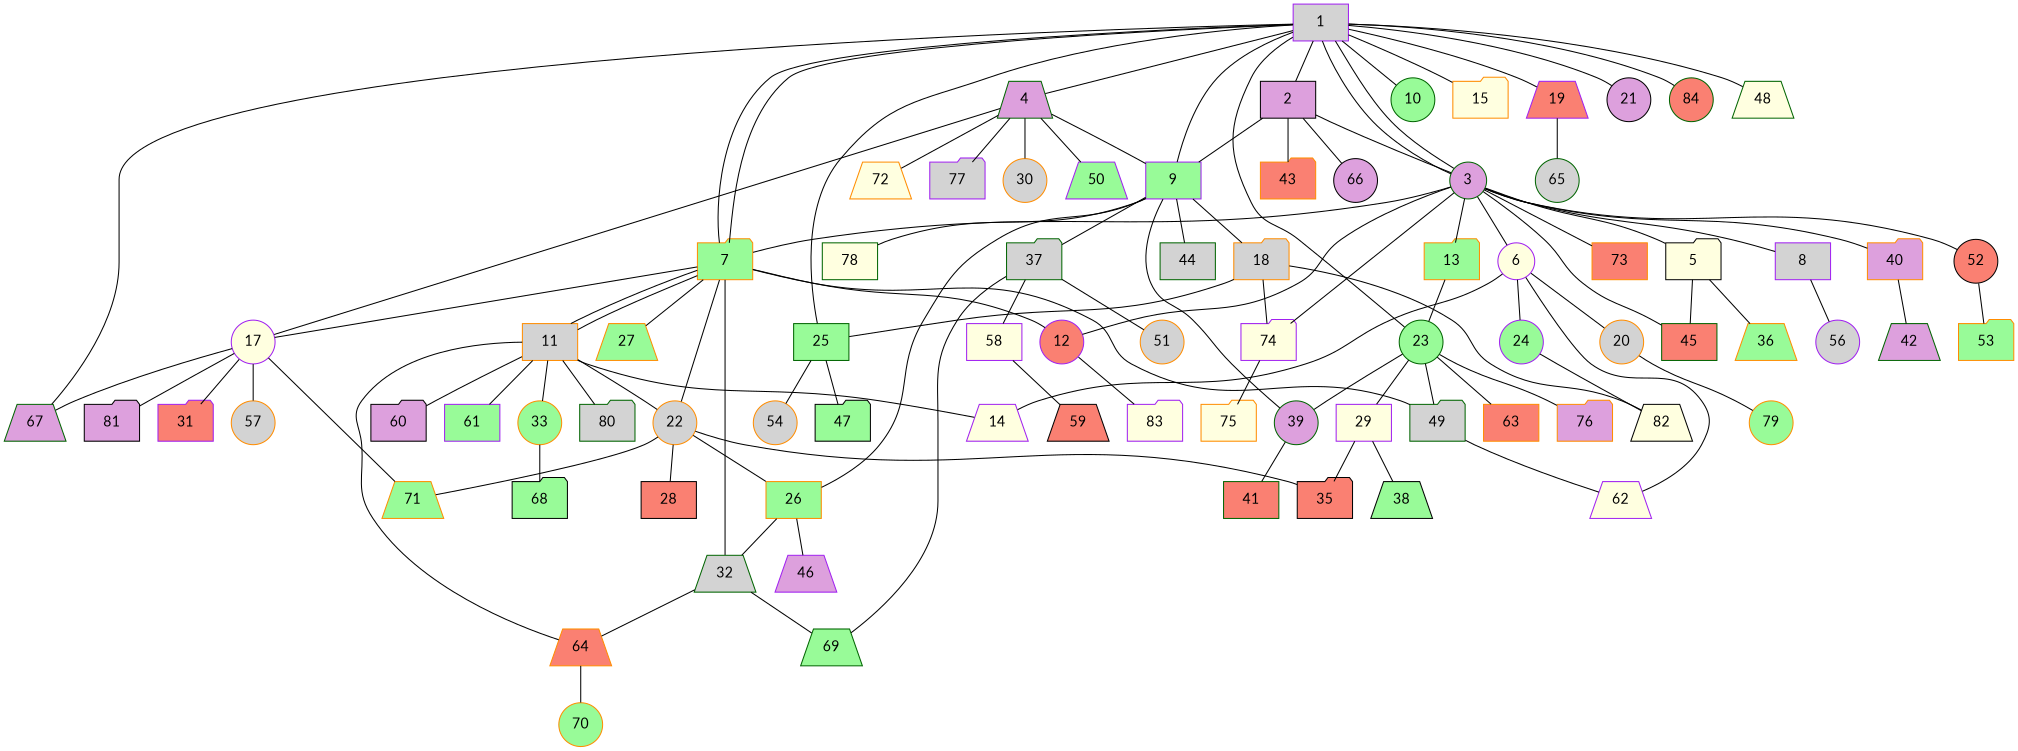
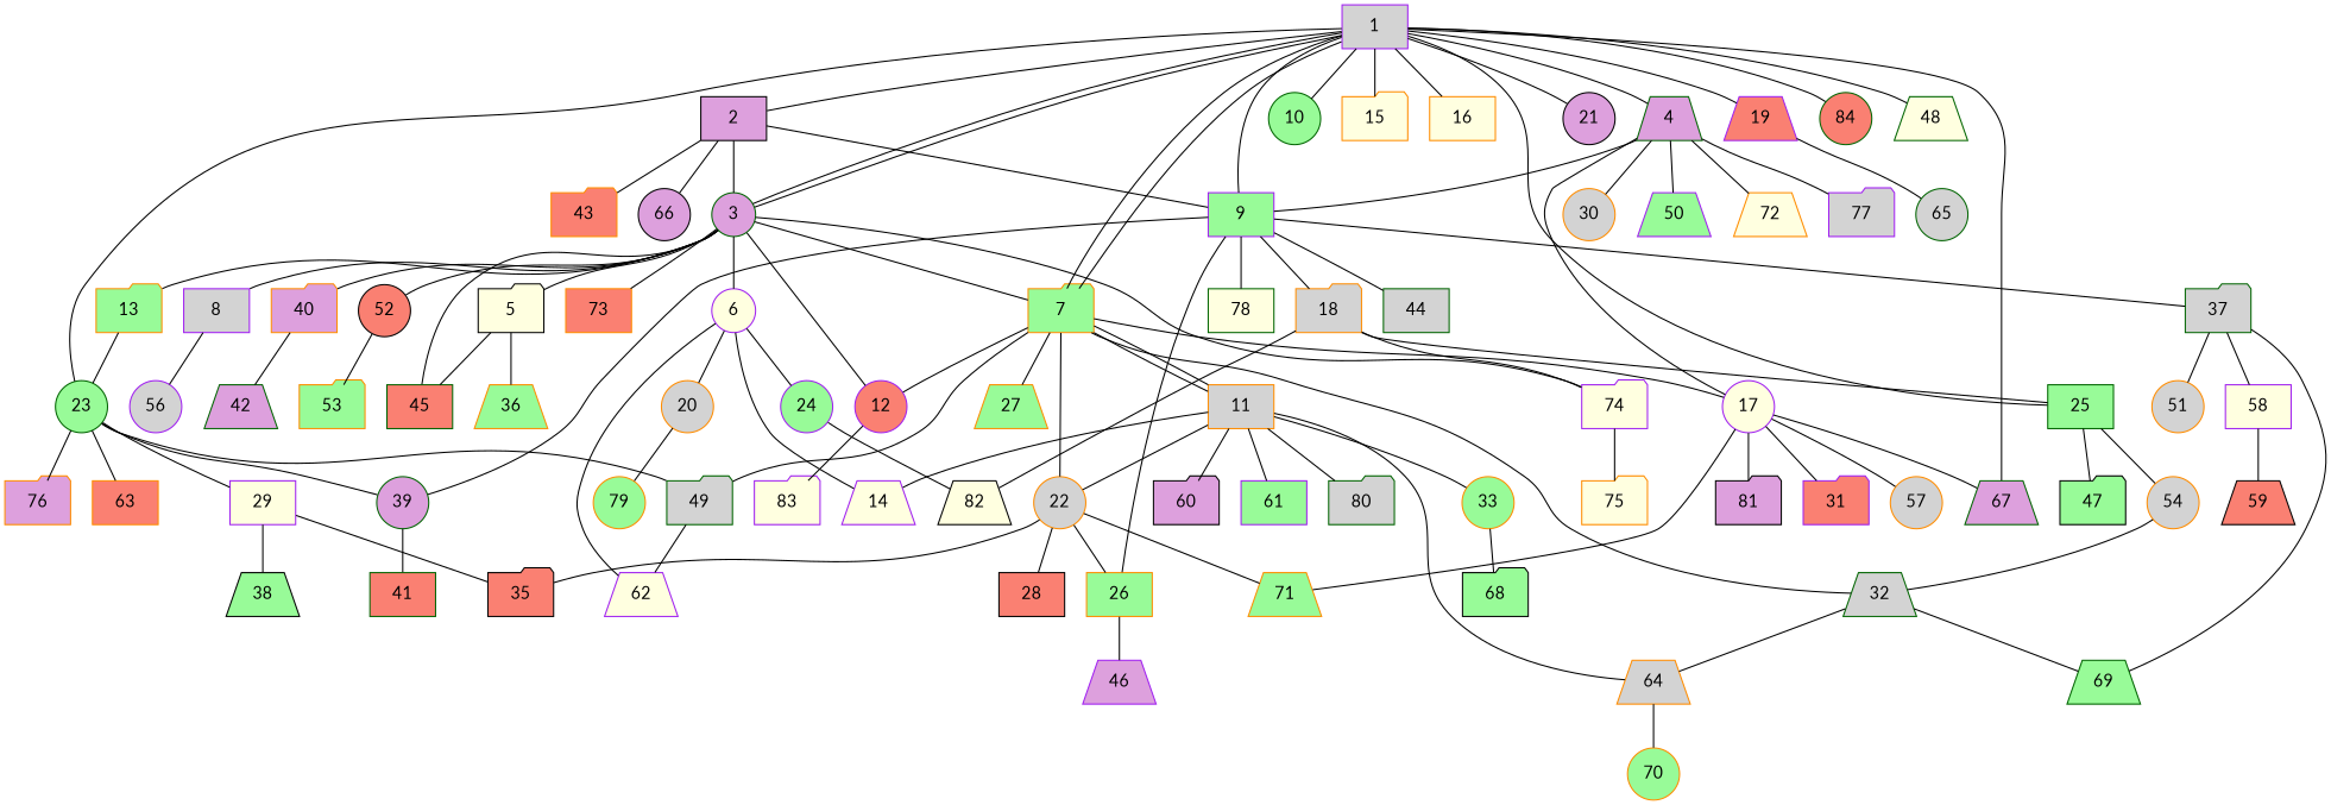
  graph {
    fontname=Lato
    node [color=darkorange fillcolor=palegreen fontname=Lato shape=circle style=filled]
    edge [fontname=Lato]
    1 [color=purple fillcolor=lightgrey shape=box]
    2 [color=black fillcolor=plum shape=box]
    3 [color=darkgreen fillcolor=plum]
    4 [color=darkgreen fillcolor=plum shape=trapezium]
    7 [shape=folder]
    9 [color=purple shape=box]
    10 [color=darkgreen]
    15 [fillcolor=lightyellow shape=folder]
+   16 [fillcolor=lightyellow shape=box]
    19 [color=purple fillcolor=salmon shape=trapezium]
    21 [color=black fillcolor=plum]
    23 [color=darkgreen]
    25 [color=darkgreen shape=box]
    n14 [color=darkgreen fillcolor=salmon label=84]
    48 [color=darkgreen fillcolor=lightyellow shape=trapezium]
    67 [color=darkgreen fillcolor=plum shape=trapezium]
    43 [fillcolor=salmon shape=folder]
    66 [color=black fillcolor=plum]
    5 [color=black fillcolor=lightyellow shape=folder]
    6 [color=purple fillcolor=lightyellow]
    8 [color=purple fillcolor=lightgrey shape=box]
    12 [color=purple fillcolor=salmon]
    13 [shape=folder]
    40 [fillcolor=plum shape=folder]
    45 [color=darkgreen fillcolor=salmon shape=box]
    52 [color=black fillcolor=salmon]
    73 [fillcolor=salmon shape=box]
    74 [color=purple fillcolor=lightyellow shape=folder]
    17 [color=purple fillcolor=lightyellow]
    30 [fillcolor=lightgrey]
    50 [color=purple shape=trapezium]
    72 [fillcolor=lightyellow shape=trapezium]
    77 [color=purple fillcolor=lightgrey shape=folder]
    11 [fillcolor=lightgrey shape=box]
    22 [fillcolor=lightgrey]
    27 [shape=trapezium]
    32 [color=darkgreen fillcolor=lightgrey shape=trapezium]
    49 [color=darkgreen fillcolor=lightgrey shape=folder]
    18 [fillcolor=lightgrey shape=folder]
    26 [shape=box]
    37 [color=darkgreen fillcolor=lightgrey shape=folder]
    39 [color=darkgreen fillcolor=plum]
    44 [color=darkgreen fillcolor=lightgrey shape=box]
    78 [color=darkgreen fillcolor=lightyellow shape=box]
    65 [color=darkgreen fillcolor=lightgrey]
    29 [color=purple fillcolor=lightyellow shape=box]
    63 [fillcolor=salmon shape=box]
    76 [fillcolor=plum shape=folder]
    47 [color=black shape=folder]
    54 [fillcolor=lightgrey]
    36 [shape=trapezium]
    14 [color=purple fillcolor=lightyellow shape=trapezium]
    20 [fillcolor=lightgrey]
    24 [color=purple]
    62 [color=purple fillcolor=lightyellow shape=trapezium]
    56 [color=purple fillcolor=lightgrey]
    83 [color=purple fillcolor=lightyellow shape=folder]
    42 [color=darkgreen fillcolor=plum shape=trapezium]
    53 [shape=folder]
    68 [color=black shape=folder]
    75 [fillcolor=lightyellow shape=folder]
    31 [color=purple fillcolor=salmon shape=folder]
    57 [fillcolor=lightgrey]
    71 [shape=trapezium]
    81 [color=black fillcolor=plum shape=folder]
    79
    82 [color=black fillcolor=lightyellow shape=trapezium]
    33
    60 [color=black fillcolor=plum shape=folder]
    61 [color=purple shape=box]
-   64 [fillcolor=salmon shape=trapezium]
+   64 [fillcolor=lightgrey shape=trapezium]
    80 [color=darkgreen fillcolor=lightgrey shape=folder]
    28 [color=black fillcolor=salmon shape=box]
    35 [color=black fillcolor=salmon shape=folder]
    69 [color=darkgreen shape=trapezium]
    46 [color=purple fillcolor=plum shape=trapezium]
    51 [fillcolor=lightgrey]
    58 [color=purple fillcolor=lightyellow shape=box]
    41 [color=darkgreen fillcolor=salmon shape=box]
    70
    38 [color=black shape=trapezium]
    59 [color=black fillcolor=salmon shape=trapezium]
    1 -- 2
    1 -- 3
    1 -- 3
    1 -- 4
    1 -- 7
    1 -- 7
    1 -- 9
    1 -- 10
    1 -- 15
+   1 -- 16
    1 -- 19
    1 -- 21
    1 -- 23
    1 -- 25
    1 -- n14
    1 -- 48
    1 -- 67
    2 -- 3
    2 -- 9
    2 -- 43
    2 -- 66
    3 -- 7
    3 -- 5
    3 -- 6
    3 -- 8
    3 -- 12
    3 -- 13
    3 -- 40
    3 -- 45
    3 -- 52
    3 -- 73
    3 -- 74
    4 -- 9
    4 -- 17
    4 -- 30
    4 -- 50
    4 -- 72
    4 -- 77
    7 -- 12
    7 -- 17
    7 -- 11
    7 -- 11
    7 -- 22
    7 -- 27
    7 -- 32
    7 -- 49
    9 -- 18
    9 -- 26
    9 -- 37
    9 -- 39
    9 -- 44
    9 -- 78
    19 -- 65
    23 -- 49
    23 -- 39
    23 -- 29
    23 -- 63
    23 -- 76
    25 -- 47
    25 -- 54
    5 -- 45
    5 -- 36
    6 -- 14
    6 -- 20
    6 -- 24
    6 -- 62
    8 -- 56
    12 -- 83
    13 -- 23
    40 -- 42
    52 -- 53
    74 -- 75
    17 -- 67
    17 -- 31
    17 -- 57
    17 -- 71
    17 -- 81
    11 -- 22
    11 -- 14
    11 -- 33
    11 -- 60
    11 -- 61
    11 -- 64
    11 -- 80
    22 -- 26
    22 -- 71
    22 -- 28
    22 -- 35
    32 -- 64
    32 -- 69
    49 -- 62
    18 -- 25
    18 -- 74
    18 -- 82
-   26 -- 32
+   54 -- 32
    26 -- 46
    37 -- 69
    37 -- 51
    37 -- 58
    39 -- 41
    29 -- 35
    29 -- 38
    20 -- 79
    24 -- 82
    33 -- 68
    64 -- 70
    58 -- 59
  }
